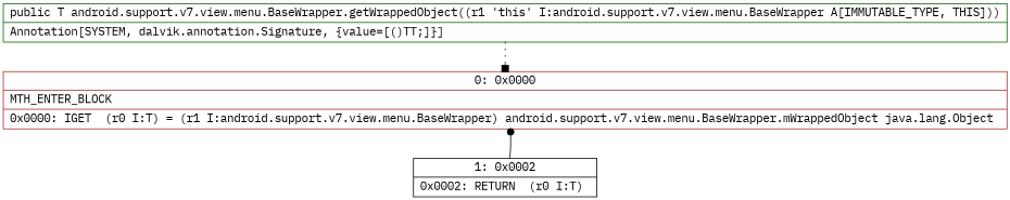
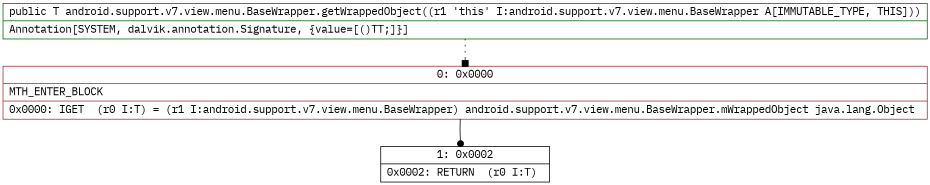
  digraph {
    fontname="IBM Plex Mono"
    node [shape=record fontname="IBM Plex Mono"]
    edge [fontname="IBM Plex Mono"]
    n1 [label="{0\:\ 0x0000|MTH_ENTER_BLOCK\l|0x0000: IGET  (r0 I:T) = (r1 I:android.support.v7.view.menu.BaseWrapper) android.support.v7.view.menu.BaseWrapper.mWrappedObject java.lang.Object \l}" color=brown]
    n2 [label="{1\:\ 0x0002|0x0002: RETURN  (r0 I:T) \l}" color=black]
    n3 [label="{public T android.support.v7.view.menu.BaseWrapper.getWrappedObject((r1 'this' I:android.support.v7.view.menu.BaseWrapper A[IMMUTABLE_TYPE, THIS]))  | Annotation[SYSTEM, dalvik.annotation.Signature, \{value=[()TT;]\}]\l}" color=darkgreen]
-   n2 -> n1 [style=solid arrowhead=dot]
+   n1 -> n2 [style=solid arrowhead=dot]
    n3 -> n1 [style=dotted arrowhead=box]
  }
